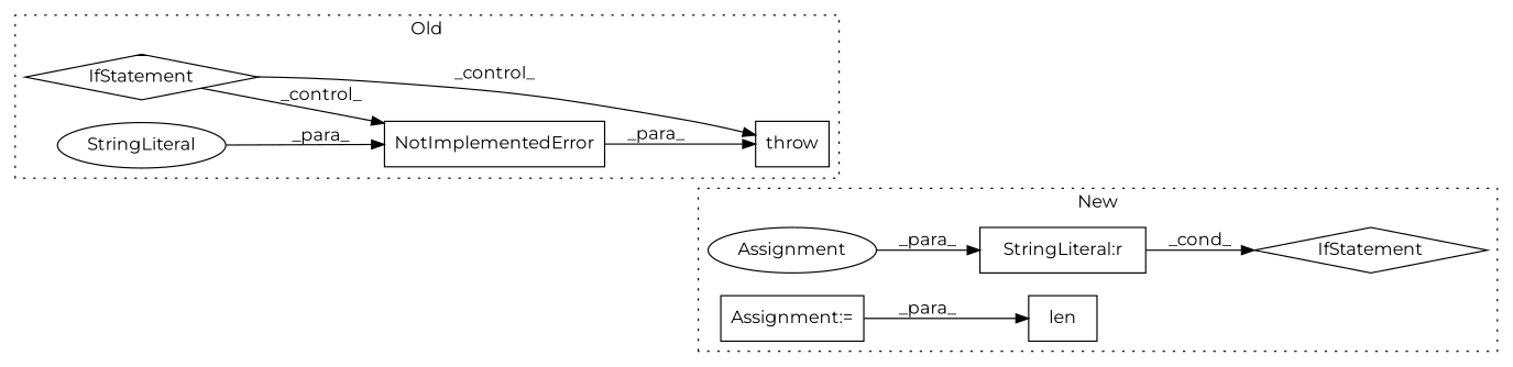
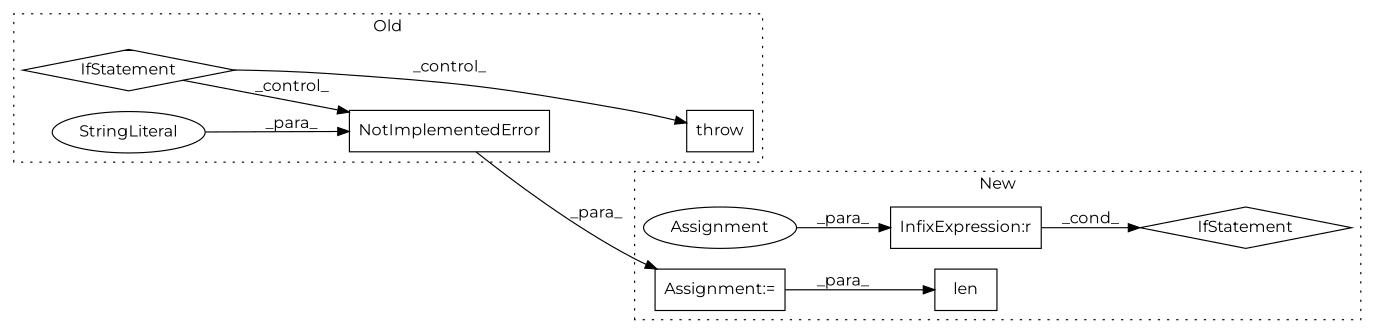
  digraph {
    fontname=Montserrat
    rankdir=LR
    node [a=32 fontname=Montserrat l="4,2" shape=box]
    edge [fontname=Montserrat]
    n1 [l="20,1" label=NotImplementedError s="9196,9273"]
    n2 [a=53 l=6 label=throw s=9190]
    n3 [a=45 l=57 label=StringLiteral s=9216 shape=ellipse]
    n4 [a=25 label=IfStatement s="9147,9180" shape=diamond]
    n5 [l="4,1" label=len s="10151,10180"]
-   n6 [a=27 l=4 label="StringLiteral:r" s=10147]
+   n6 [a=27 l=4 label="InfixExpression:r" s=10147]
    n7 [a=34 l=1 label=Assignment s=10146 shape=ellipse]
    n8 [a=25 label=IfStatement s="10142,10181" shape=diamond]
    n9 [a=7 l=1 label="Assignment:=" s=9933]
    subgraph cluster_1 {
      label=Old
      style=dotted
      n1
      n2
      n3
      n4
    }
    subgraph cluster_2 {
      label=New
      style=dotted
      n5
      n6
      n7
      n8
      n9
    }
-   n1 -> n2 [label=_para_]
+   n1 -> n9 [label=_para_]
    n3 -> n1 [label=_para_]
    n4 -> n1 [label=_control_]
    n4 -> n2 [label=_control_]
    n6 -> n8 [label=_cond_]
    n7 -> n6 [label=_para_]
    n9 -> n5 [label=_para_]
  }
